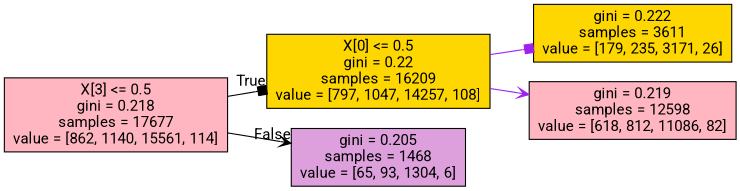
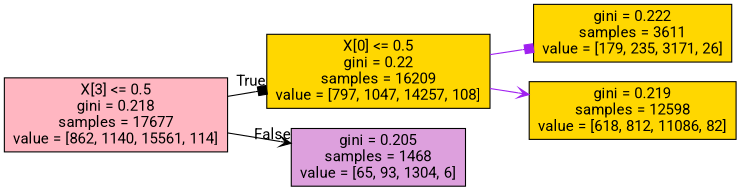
  digraph {
    rankdir=LR
    fontname=Roboto
    node [shape=box style=filled fillcolor=lightpink fontname=Roboto]
    edge [color=black arrowhead=box fontname=Roboto]
    n1 [label="X[3] <= 0.5\ngini = 0.218\nsamples = 17677\nvalue = [862, 1140, 15561, 114]"]
    n2 [label="X[0] <= 0.5\ngini = 0.22\nsamples = 16209\nvalue = [797, 1047, 14257, 108]" fillcolor=gold]
    n3 [label="gini = 0.205\nsamples = 1468\nvalue = [65, 93, 1304, 6]" fillcolor=plum]
    n4 [label="gini = 0.222\nsamples = 3611\nvalue = [179, 235, 3171, 26]" fillcolor=gold]
-   n5 [label="gini = 0.219\nsamples = 12598\nvalue = [618, 812, 11086, 82]"]
+   n5 [label="gini = 0.219\nsamples = 12598\nvalue = [618, 812, 11086, 82]" fillcolor=gold]
    n1 -> n2 [headlabel=True labelangle=45 labeldistance=2.5]
    n1 -> n3 [headlabel=False labelangle=-45 labeldistance=2.5 arrowhead=vee]
    n2 -> n4 [color=purple]
    n2 -> n5 [color=purple arrowhead=vee]
  }
